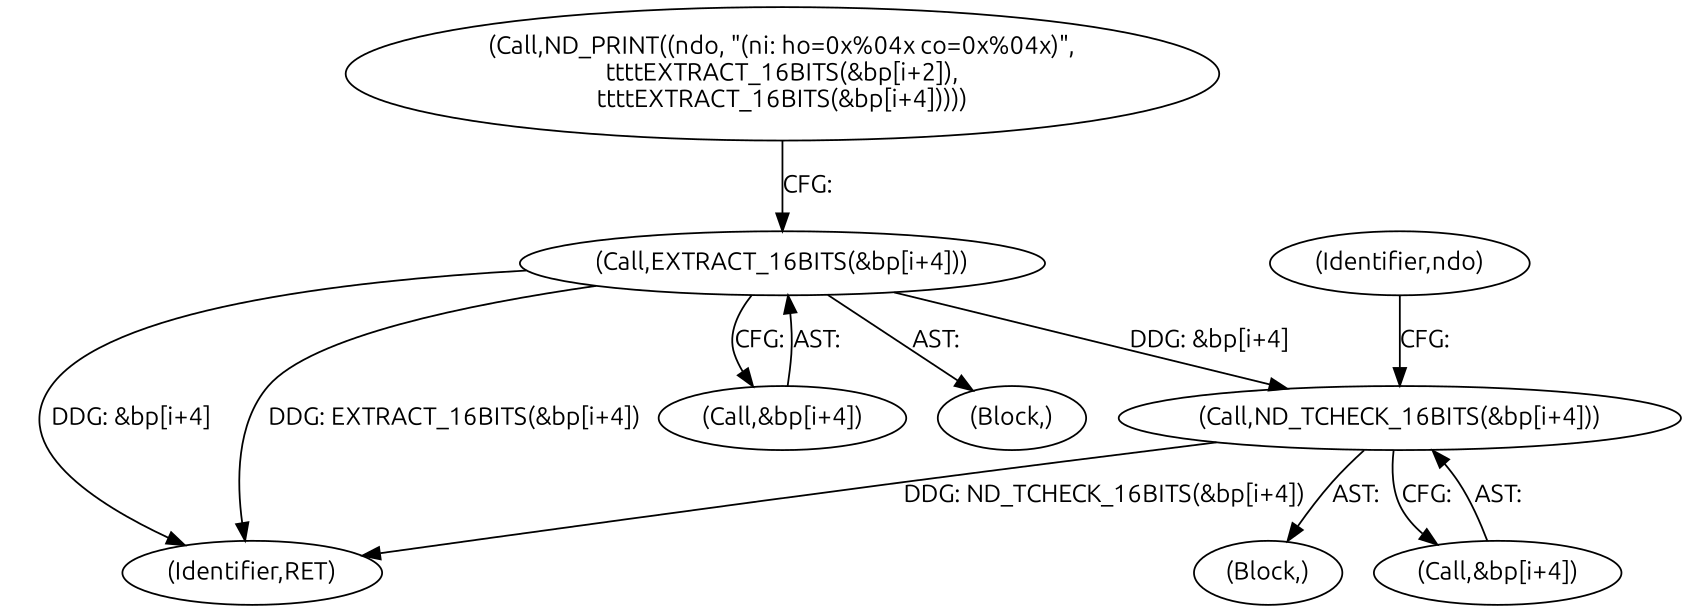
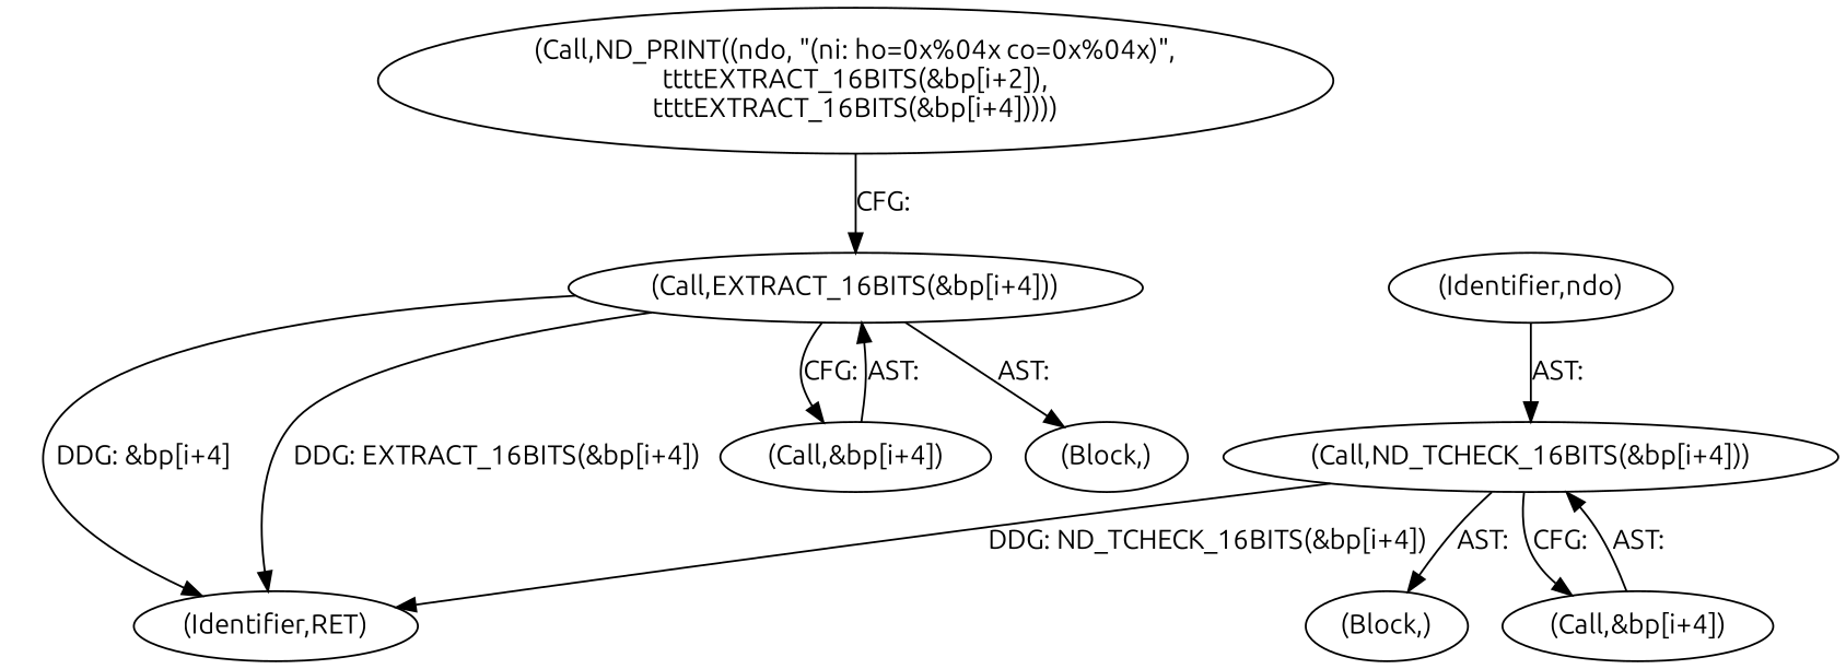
  digraph {
    fontname=Ubuntu
    node [fontname=Ubuntu]
    edge [fontname=Ubuntu]
    n1 [label="(Call,ND_TCHECK_16BITS(&bp[i+4]))"]
    n2 [label="(Call,&bp[i+4])"]
    n3 [label="(Block,)"]
    n4 [label="(Identifier,RET)"]
    n5 [label="(Call,EXTRACT_16BITS(&bp[i+4]))"]
    n6 [label="(Call,&bp[i+4])"]
    n7 [label="(Block,)"]
    n8 [label="(Call,ND_PRINT((ndo, \"(ni: ho=0x%04x co=0x%04x)\",\n\t\t\t\tEXTRACT_16BITS(&bp[i+2]),\n\t\t\t\tEXTRACT_16BITS(&bp[i+4]))))"]
    n9 [label="(Identifier,ndo)"]
    n1 -> n2 [label="CFG: "]
    n1 -> n3 [label="AST: "]
    n1 -> n4 [label="DDG: ND_TCHECK_16BITS(&bp[i+4])"]
    n2 -> n1 [label="AST: "]
-   n5 -> n1 [label="DDG: &bp[i+4]"]
    n5 -> n4 [label="DDG: &bp[i+4]"]
    n5 -> n4 [label="DDG: EXTRACT_16BITS(&bp[i+4])"]
    n5 -> n6 [label="CFG: "]
    n5 -> n7 [label="AST: "]
    n6 -> n5 [label="AST: "]
    n8 -> n5 [label="CFG: "]
-   n9 -> n1 [label="CFG: "]
+   n9 -> n1 [label="AST: "]
  }
